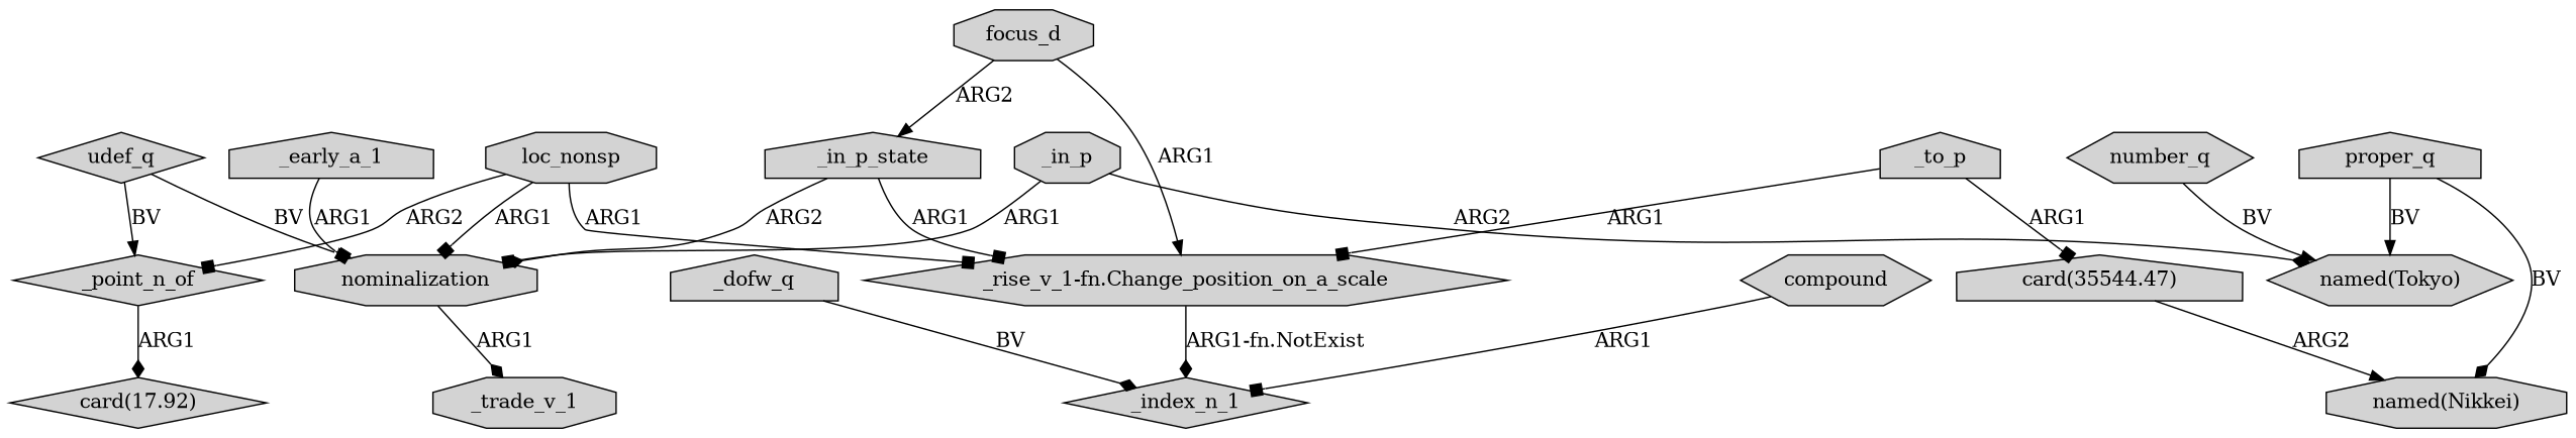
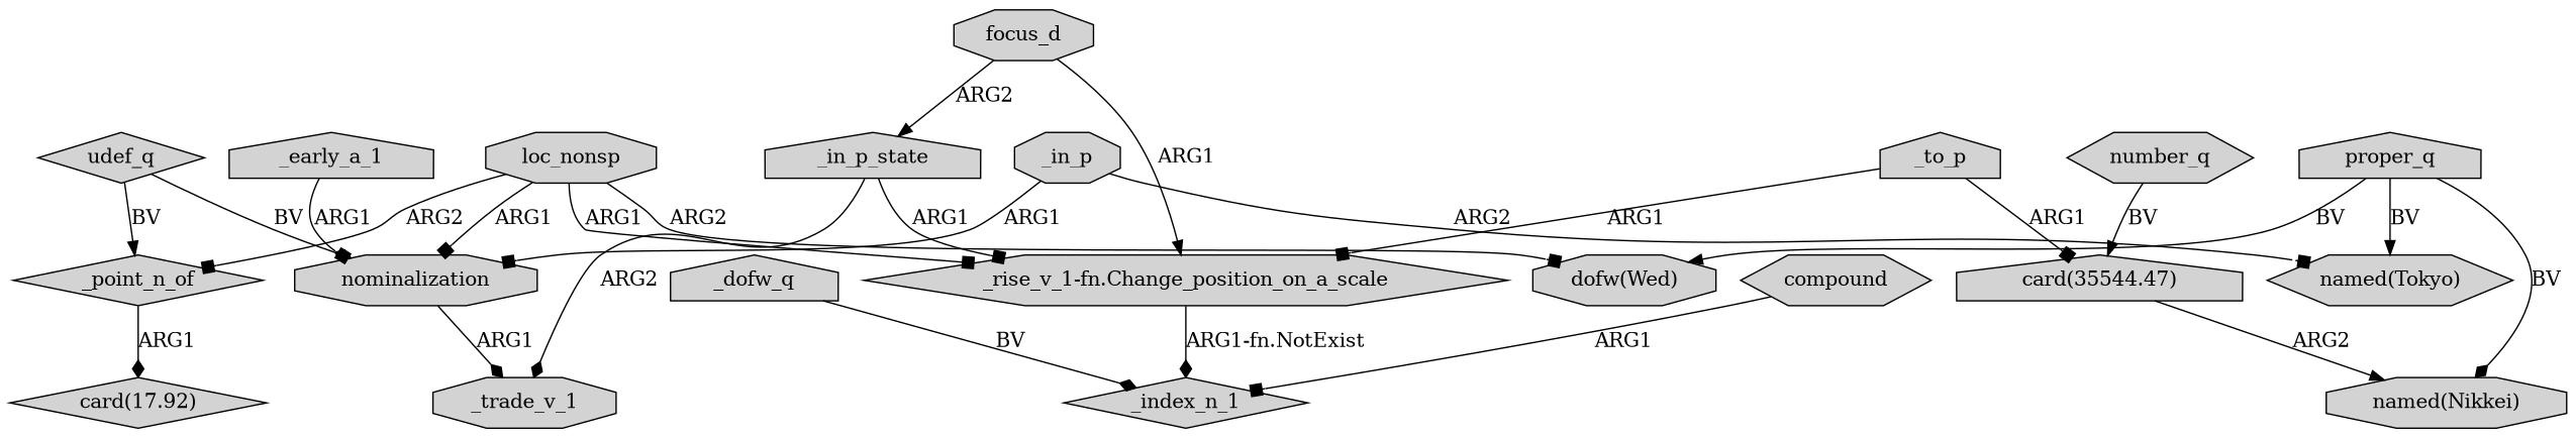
  digraph {
    node [shape=octagon style=filled]
    edge [arrowhead=box]
    _point_n_of [shape=diamond]
    loc_nonsp
    nominalization
+   "dofw(Wed)"
    "_rise_v_1-fn.Change_position_on_a_scale" [shape=hexagon]
    "card(17.92)" [shape=diamond]
    _trade_v_1
    _index_n_1 [shape=diamond]
    _to_p [shape=house]
    "card(35544.47)" [shape=house]
    "named(Nikkei)"
    focus_d
    _in_p_state [shape=house]
    _early_a_1 [shape=house]
    proper_q [shape=house]
    "named(Tokyo)" [shape=hexagon]
    number_q [shape=hexagon]
    compound [shape=hexagon]
    _in_p
    udef_q [shape=diamond]
    n21 [label=_dofw_q shape=house]
    _point_n_of -> "card(17.92)" [arrowhead=diamond label=ARG1]
    loc_nonsp -> _point_n_of [label=ARG2]
    loc_nonsp -> nominalization [label=ARG1]
+   loc_nonsp -> "dofw(Wed)" [label=ARG2]
    loc_nonsp -> "_rise_v_1-fn.Change_position_on_a_scale" [label=ARG1]
    nominalization -> _trade_v_1 [arrowhead=diamond label=ARG1]
    "_rise_v_1-fn.Change_position_on_a_scale" -> _index_n_1 [arrowhead=diamond label="ARG1-fn.NotExist"]
    _to_p -> "_rise_v_1-fn.Change_position_on_a_scale" [label=ARG1]
    _to_p -> "card(35544.47)" [label=ARG1]
    "card(35544.47)" -> "named(Nikkei)" [arrowhead=normal label=ARG2]
    focus_d -> "_rise_v_1-fn.Change_position_on_a_scale" [arrowhead=normal label=ARG1]
    focus_d -> _in_p_state [arrowhead=normal label=ARG2]
-   _in_p_state -> nominalization [arrowhead=diamond label=ARG2]
+   _in_p_state -> _trade_v_1 [arrowhead=diamond label=ARG2]
    _in_p_state -> "_rise_v_1-fn.Change_position_on_a_scale" [label=ARG1]
    _early_a_1 -> nominalization [label=ARG1]
+   proper_q -> "dofw(Wed)" [arrowhead=normal label=BV]
    proper_q -> "named(Nikkei)" [arrowhead=diamond label=BV]
    proper_q -> "named(Tokyo)" [arrowhead=normal label=BV]
-   number_q -> "named(Tokyo)" [arrowhead=normal label=BV]
+   number_q -> "card(35544.47)" [arrowhead=normal label=BV]
    compound -> _index_n_1 [label=ARG1]
    _in_p -> nominalization [label=ARG1]
-   _in_p -> "named(Tokyo)" [arrowhead=diamond label=ARG2]
+   _in_p -> "named(Tokyo)" [label=ARG2]
    udef_q -> _point_n_of [arrowhead=normal label=BV]
-   udef_q -> nominalization [arrowhead=normal label=BV]
+   udef_q -> nominalization [arrowhead=diamond label=BV]
    n21 -> _index_n_1 [arrowhead=diamond label=BV]
  }
